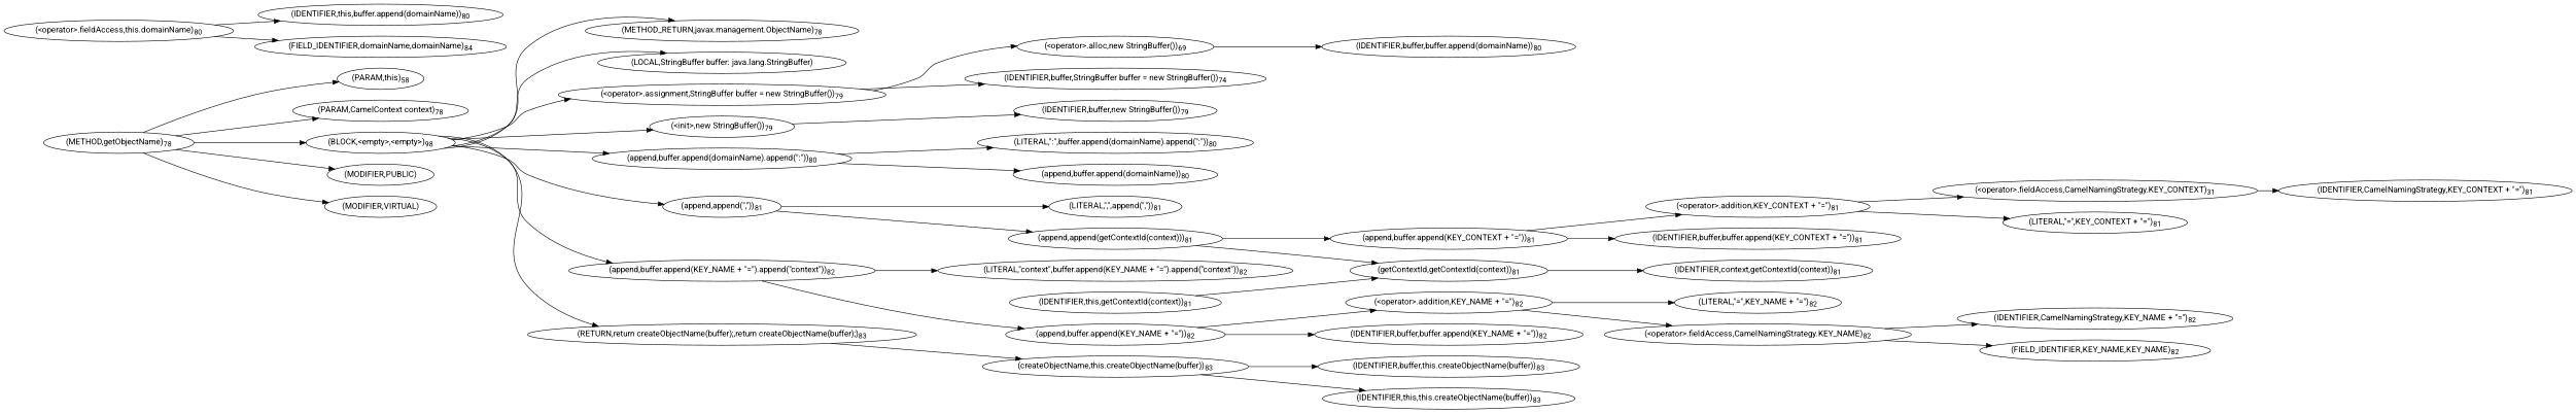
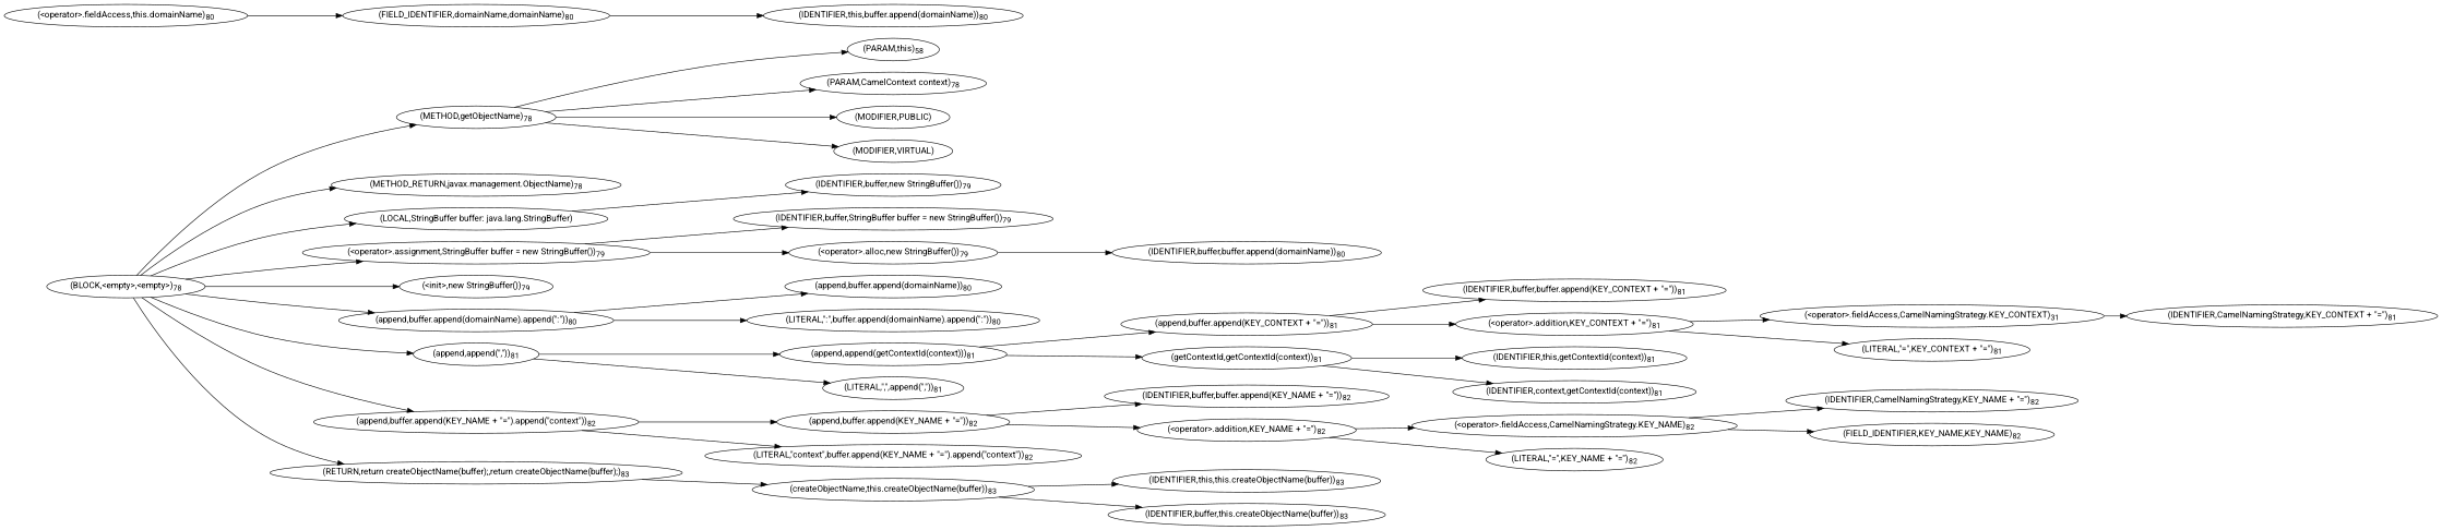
  digraph {
    fontname=Roboto
    rankdir=LR
    node [fontname=Roboto]
    edge [fontname=Roboto]
    n1 [label=<(METHOD,getObjectName)<SUB>78</SUB>>]
    n2 [label=<(PARAM,this)<SUB>58</SUB>>]
    n3 [label=<(PARAM,CamelContext context)<SUB>78</SUB>>]
-   n4 [label=<(BLOCK,&lt;empty&gt;,&lt;empty&gt;)<SUB>98</SUB>>]
+   n4 [label=<(BLOCK,&lt;empty&gt;,&lt;empty&gt;)<SUB>78</SUB>>]
    n5 [label=<(MODIFIER,PUBLIC)>]
    n6 [label=<(MODIFIER,VIRTUAL)>]
    n7 [label=<(METHOD_RETURN,javax.management.ObjectName)<SUB>78</SUB>>]
    n8 [label=<(LOCAL,StringBuffer buffer: java.lang.StringBuffer)>]
    n9 [label=<(&lt;operator&gt;.assignment,StringBuffer buffer = new StringBuffer())<SUB>79</SUB>>]
    n10 [label=<(&lt;init&gt;,new StringBuffer())<SUB>79</SUB>>]
    n11 [label=<(append,buffer.append(domainName).append(&quot;:&quot;))<SUB>80</SUB>>]
    n12 [label=<(append,append(&quot;,&quot;))<SUB>81</SUB>>]
    n13 [label=<(append,buffer.append(KEY_NAME + &quot;=&quot;).append(&quot;context&quot;))<SUB>82</SUB>>]
    n14 [label=<(RETURN,return createObjectName(buffer);,return createObjectName(buffer);)<SUB>83</SUB>>]
-   n15 [label=<(IDENTIFIER,buffer,StringBuffer buffer = new StringBuffer())<SUB>74</SUB>>]
-   n16 [label=<(&lt;operator&gt;.alloc,new StringBuffer())<SUB>69</SUB>>]
+   n15 [label=<(IDENTIFIER,buffer,StringBuffer buffer = new StringBuffer())<SUB>79</SUB>>]
+   n16 [label=<(&lt;operator&gt;.alloc,new StringBuffer())<SUB>79</SUB>>]
    n17 [label=<(IDENTIFIER,buffer,new StringBuffer())<SUB>79</SUB>>]
    n18 [label=<(append,buffer.append(domainName))<SUB>80</SUB>>]
    n19 [label=<(LITERAL,&quot;:&quot;,buffer.append(domainName).append(&quot;:&quot;))<SUB>80</SUB>>]
    n20 [label=<(append,append(getContextId(context)))<SUB>81</SUB>>]
    n21 [label=<(LITERAL,&quot;,&quot;,append(&quot;,&quot;))<SUB>81</SUB>>]
    n22 [label=<(append,buffer.append(KEY_NAME + &quot;=&quot;))<SUB>82</SUB>>]
    n23 [label=<(LITERAL,&quot;context&quot;,buffer.append(KEY_NAME + &quot;=&quot;).append(&quot;context&quot;))<SUB>82</SUB>>]
    n24 [label=<(createObjectName,this.createObjectName(buffer))<SUB>83</SUB>>]
    n25 [label=<(IDENTIFIER,buffer,buffer.append(domainName))<SUB>80</SUB>>]
    n26 [label=<(&lt;operator&gt;.fieldAccess,this.domainName)<SUB>80</SUB>>]
    n27 [label=<(IDENTIFIER,this,buffer.append(domainName))<SUB>80</SUB>>]
-   n28 [label=<(FIELD_IDENTIFIER,domainName,domainName)<SUB>84</SUB>>]
+   n28 [label=<(FIELD_IDENTIFIER,domainName,domainName)<SUB>80</SUB>>]
    n29 [label=<(append,buffer.append(KEY_CONTEXT + &quot;=&quot;))<SUB>81</SUB>>]
    n30 [label=<(getContextId,getContextId(context))<SUB>81</SUB>>]
    n31 [label=<(IDENTIFIER,buffer,buffer.append(KEY_CONTEXT + &quot;=&quot;))<SUB>81</SUB>>]
    n32 [label=<(&lt;operator&gt;.addition,KEY_CONTEXT + &quot;=&quot;)<SUB>81</SUB>>]
    n33 [label=<(IDENTIFIER,this,getContextId(context))<SUB>81</SUB>>]
    n34 [label=<(IDENTIFIER,context,getContextId(context))<SUB>81</SUB>>]
    n35 [label=<(&lt;operator&gt;.fieldAccess,CamelNamingStrategy.KEY_CONTEXT)<SUB>31</SUB>>]
    n36 [label=<(LITERAL,&quot;=&quot;,KEY_CONTEXT + &quot;=&quot;)<SUB>81</SUB>>]
    n37 [label=<(IDENTIFIER,CamelNamingStrategy,KEY_CONTEXT + &quot;=&quot;)<SUB>81</SUB>>]
    n38 [label=<(IDENTIFIER,buffer,buffer.append(KEY_NAME + &quot;=&quot;))<SUB>82</SUB>>]
    n39 [label=<(&lt;operator&gt;.addition,KEY_NAME + &quot;=&quot;)<SUB>82</SUB>>]
    n40 [label=<(&lt;operator&gt;.fieldAccess,CamelNamingStrategy.KEY_NAME)<SUB>82</SUB>>]
    n41 [label=<(LITERAL,&quot;=&quot;,KEY_NAME + &quot;=&quot;)<SUB>82</SUB>>]
    n42 [label=<(IDENTIFIER,CamelNamingStrategy,KEY_NAME + &quot;=&quot;)<SUB>82</SUB>>]
    n43 [label=<(FIELD_IDENTIFIER,KEY_NAME,KEY_NAME)<SUB>82</SUB>>]
    n44 [label=<(IDENTIFIER,this,this.createObjectName(buffer))<SUB>83</SUB>>]
    n45 [label=<(IDENTIFIER,buffer,this.createObjectName(buffer))<SUB>83</SUB>>]
    n1 -> n2
    n1 -> n3
-   n1 -> n4
+   n4 -> n1
    n1 -> n5
    n1 -> n6
    n4 -> n7
    n4 -> n8
    n4 -> n9
    n4 -> n10
    n4 -> n11
    n4 -> n12
    n4 -> n13
    n4 -> n14
    n9 -> n15
    n9 -> n16
-   n10 -> n17
+   n8 -> n17
    n11 -> n18
    n11 -> n19
    n12 -> n20
    n12 -> n21
    n13 -> n22
    n13 -> n23
    n14 -> n24
    n16 -> n25
    n20 -> n29
    n20 -> n30
    n22 -> n38
    n22 -> n39
    n24 -> n44
    n24 -> n45
-   n26 -> n27
+   n28 -> n27
    n26 -> n28
    n29 -> n31
    n29 -> n32
-   n33 -> n30
+   n30 -> n33
    n30 -> n34
    n32 -> n35
    n32 -> n36
    n35 -> n37
    n39 -> n40
    n39 -> n41
    n40 -> n42
    n40 -> n43
  }
